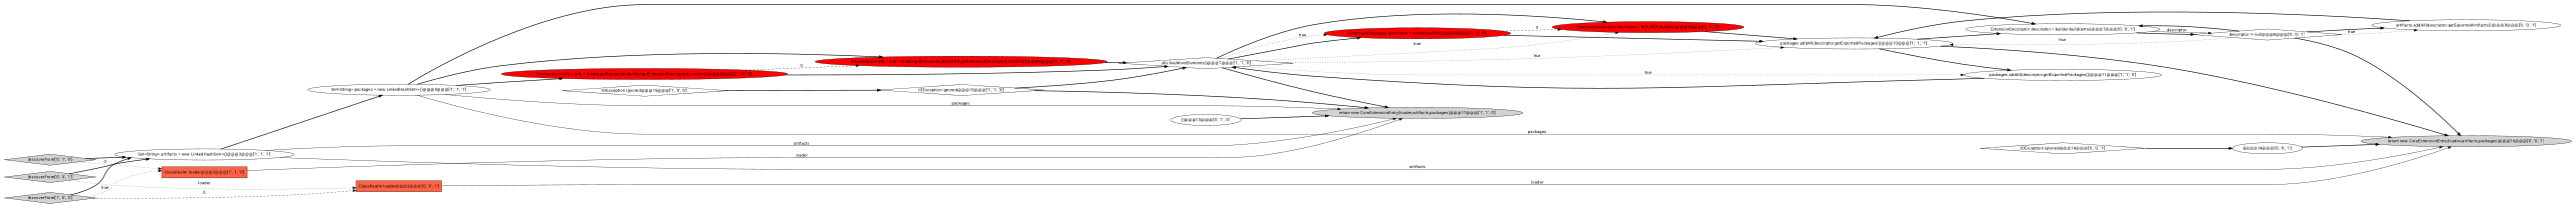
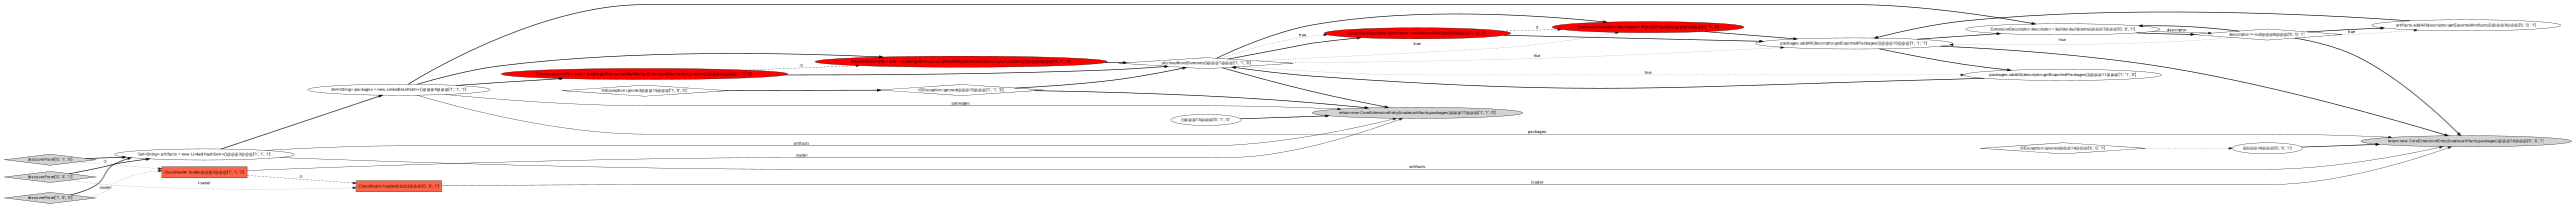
  digraph {
    fontname=Roboto
    rankdir=LR
    node [fillcolor=white fontname=Roboto shape=ellipse style=filled]
    edge [fontname=Roboto style=bold]
    n1 [label="urls.hasMoreElements()@@@7@@@['1', '1', '0']" shape=diamond]
    n2 [label="packages.addAll(descriptor.getExportedPackages())@@@11@@@['1', '1', '0']"]
    n3 [label="packages.addAll(descriptor.getExportedPackages())@@@10@@@['1', '1', '1']"]
    n4 [fillcolor=red label="ExtensionDescriptor descriptor = BUILDER.build(is)@@@9@@@['0', '1', '0']"]
    n5 [fillcolor=red label="ExtensionDescriptor descriptor = builder.build(is)@@@9@@@['1', '0', '0']"]
    n6 [fillcolor=lightgray label="return new CoreExtensionEntry(loader,artifacts,packages)@@@17@@@['1', '1', '0']"]
    n7 [fillcolor=lightgray label="return new CoreExtensionEntry(loader,artifacts,packages)@@@16@@@['0', '0', '1']"]
    n8 [label="ExtensionDescriptor descriptor = builder.build(entry)@@@7@@@['0', '0', '1']"]
    n9 [label="{}@@@14@@@['0', '0', '1']"]
    n10 [label="descriptor != null@@@8@@@['0', '0', '1']" shape=diamond]
    n11 [label="artifacts.addAll(descriptor.getExportedArtifacts())@@@9@@@['0', '0', '1']"]
    n12 [fillcolor=tomato label="ClassRealm loader@@@2@@@['1', '1', '0']" shape=box]
    n13 [fillcolor=tomato label="ClassRealm loader@@@2@@@['0', '0', '1']" shape=box]
    n14 [label="Set<String> packages = new LinkedHashSet<>()@@@4@@@['1', '1', '1']"]
    n15 [fillcolor=red label="Enumeration<URL> urls = loader.getResources(builder.getExtensionDescriptorLocation())@@@6@@@['1', '0', '0']"]
    n16 [fillcolor=red label="Enumeration<URL> urls = loader.getResources(BUILDER.getExtensionDescriptorLocation())@@@6@@@['0', '1', '0']"]
    n17 [label="IOException ignored@@@15@@@['1', '0', '0']" shape=diamond]
    n18 [label="IOException ignored@@@15@@@['1', '1', '0']" shape=diamond]
    n19 [fillcolor=lightgray label="discoverFrom['1', '0', '0']" shape=diamond]
    n20 [label="Set<String> artifacts = new LinkedHashSet<>()@@@3@@@['1', '1', '1']"]
    n21 [fillcolor=lightgray label="discoverFrom['0', '0', '1']" shape=diamond]
    n22 [fillcolor=lightgray label="discoverFrom['0', '1', '0']" shape=diamond]
    n23 [label="{}@@@15@@@['0', '1', '0']"]
    n24 [label="IOException ignored@@@14@@@['0', '0', '1']" shape=diamond]
    n1 -> n2 [label=true style=dotted]
    n1 -> n3 [label=true style=dotted]
    n1 -> n4
    n1 -> n4 [label=true style=dotted]
    n1 -> n5 [label=true style=dotted]
    n1 -> n5
    n1 -> n6
    n2 -> n1
    n3 -> n2
    n3 -> n7
    n3 -> n8
    n4 -> n3
    n5 -> n3
    n5 -> n4 [label=0 style=dashed]
    n8 -> n10 [label=descriptor style=solid]
    n8 -> n10
    n9 -> n7
    n10 -> n3 [label=true style=dotted]
    n10 -> n7
    n10 -> n8
    n10 -> n11 [label=true style=dotted]
    n10 -> n11
    n11 -> n3
    n12 -> n6 [label=loader style=solid]
-   n19 -> n13 [label=0 style=dashed]
+   n12 -> n13 [label=0 style=dashed]
    n13 -> n7 [label=loader style=solid]
    n14 -> n6 [label=packages style=solid]
    n14 -> n7 [label=packages style=solid]
    n14 -> n8
    n14 -> n15
    n14 -> n16
    n15 -> n1
    n15 -> n16 [label=0 style=dashed]
    n16 -> n1
    n17 -> n18
    n18 -> n1
    n18 -> n6
-   n19 -> n12 [label=true style=dotted]
+   n19 -> n12 [label=loader style=dotted]
    n19 -> n20
    n20 -> n6 [label=artifacts style=solid]
    n20 -> n7 [label=artifacts style=solid]
    n20 -> n14
    n21 -> n13 [label=loader style=dotted]
    n21 -> n20
    n22 -> n12 [label=0 style=dotted]
    n22 -> n20
    n23 -> n6
-   n24 -> n9
+   n24 -> n9 [style=dotted]
  }
